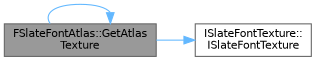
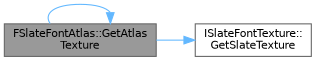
  digraph {
    rankdir=LR
    node [fontname=Helvetica fontsize=10 shape=box style=filled]
    edge [color=steelblue1 fontname=Helvetica fontsize=10 labelfontname=Helvetica labelfontsize=10 style=solid]
    n1 [color=gray40 fillcolor=grey60 fontcolor=black height=0.2 label="FSlateFontAtlas::GetAtlas\lTexture" width=0.4]
-   n2 [color=grey40 fillcolor=white height=0.2 label="ISlateFontTexture::\lISlateFontTexture" width=0.4]
+   n2 [color=grey40 fillcolor=white height=0.2 label="ISlateFontTexture::\lGetSlateTexture" width=0.4]
    n1 -> n1
    n1 -> n2
  }
